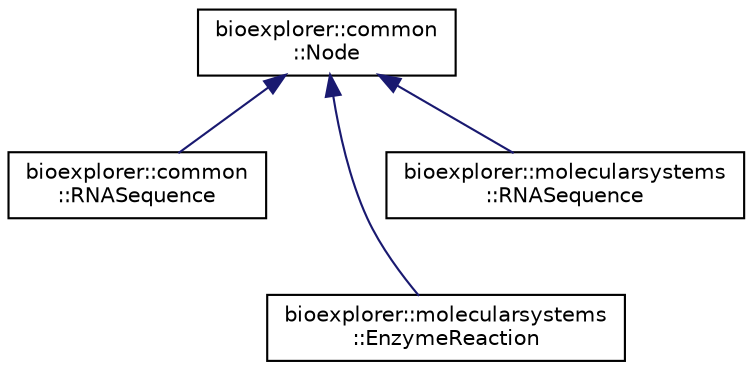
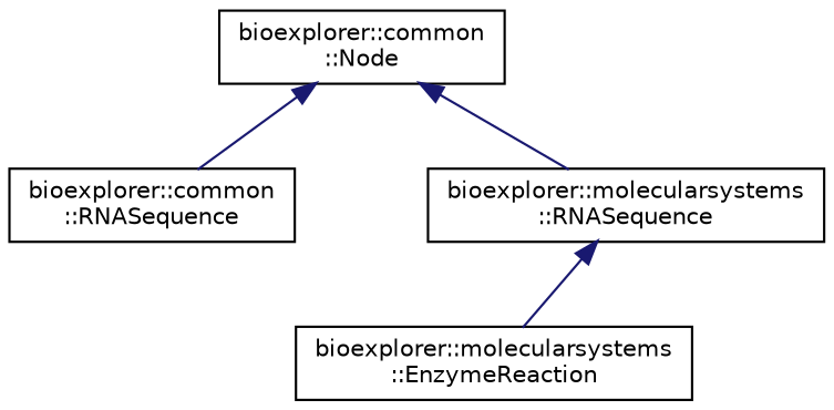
  digraph {
    rankdir=TB
    node [color=black fillcolor=white fontname=Helvetica fontsize=10 shape=record style=filled]
    edge [color=midnightblue dir=back fontname=Helvetica fontsize=10 labelfontname=Helvetica labelfontsize=10 style=solid]
    n1 [height=0.2 label="bioexplorer::common\l::Node" width=0.4]
    n2 [height=0.2 label="bioexplorer::common\l::RNASequence" width=0.4]
    n3 [height=0.2 label="bioexplorer::molecularsystems\l::EnzymeReaction" width=0.4]
    n4 [height=0.2 label="bioexplorer::molecularsystems\l::RNASequence" width=0.4]
    n1 -> n2
-   n1 -> n3
+   n4 -> n3
    n1 -> n4
  }
